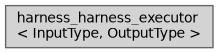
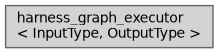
  digraph {
    rankdir=TB
-   n1 [color=grey40 fillcolor=lightgrey fontname=Helvetica fontsize=10 height=0.2 label="harness_harness_executor\l\< InputType, OutputType \>" shape=box style=filled width=0.4]
+   n1 [color=grey40 fillcolor=lightgrey fontname=Helvetica fontsize=10 height=0.2 label="harness_graph_executor\l\< InputType, OutputType \>" shape=box style=filled width=0.4]
  }
